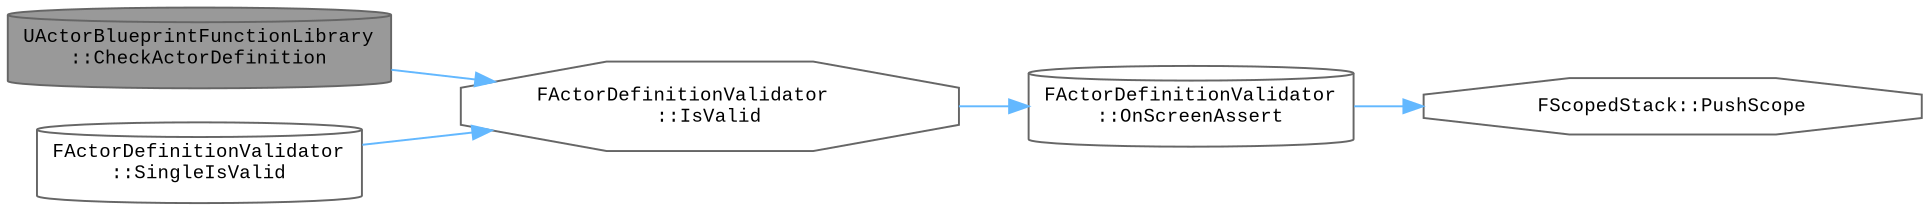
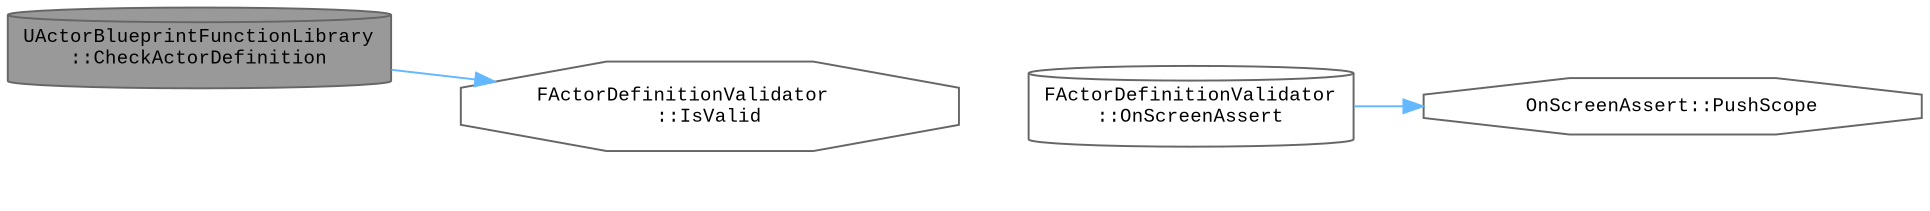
  digraph {
    fontname="Liberation Mono"
    rankdir=LR
    node [color=grey40 fillcolor=white fontname="Liberation Mono" fontsize=10 shape=cylinder style=filled]
    edge [color=steelblue1 fontname="Liberation Mono" fontsize=10 labelfontname=Helvetica labelfontsize=10 style=solid]
    n1 [color=gray40 fillcolor=grey60 fontcolor=black height=0.2 label="UActorBlueprintFunctionLibrary\l::CheckActorDefinition" width=0.4]
    n2 [height=0.2 label="FActorDefinitionValidator\l::IsValid" shape=octagon width=0.4]
-   n3 [height=0.2 label="FActorDefinitionValidator\l::SingleIsValid" width=0.4]
    n4 [height=0.2 label="FActorDefinitionValidator\l::OnScreenAssert" width=0.4]
-   n5 [height=0.2 label="FScopedStack::PushScope" shape=octagon width=0.4]
+   n5 [height=0.2 label="OnScreenAssert::PushScope" shape=octagon width=0.4]
    n1 -> n2
-   n2 -> n4
-   n3 -> n2
    n4 -> n5
  }
